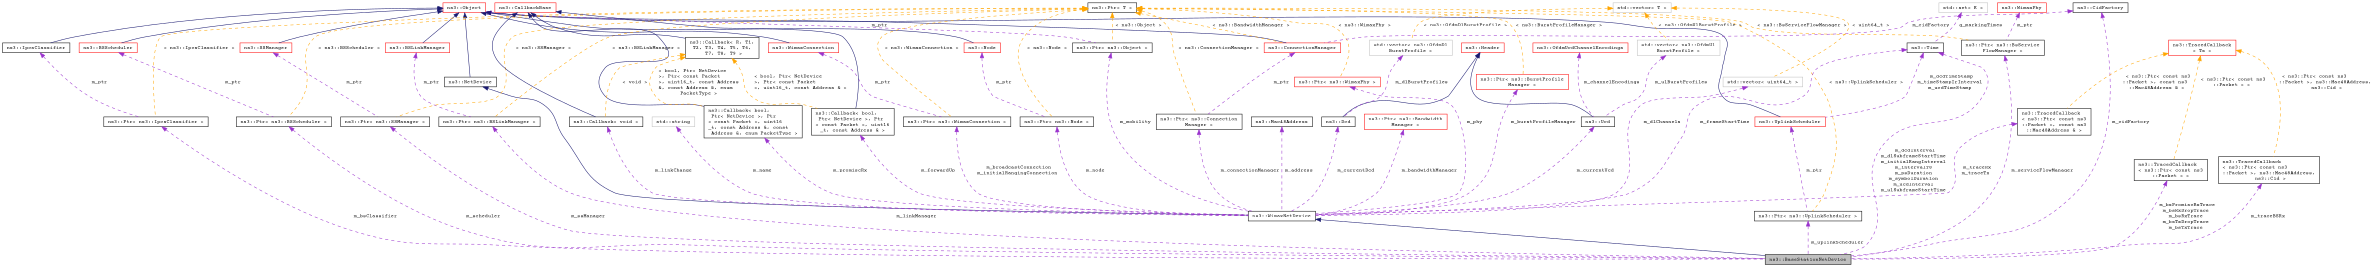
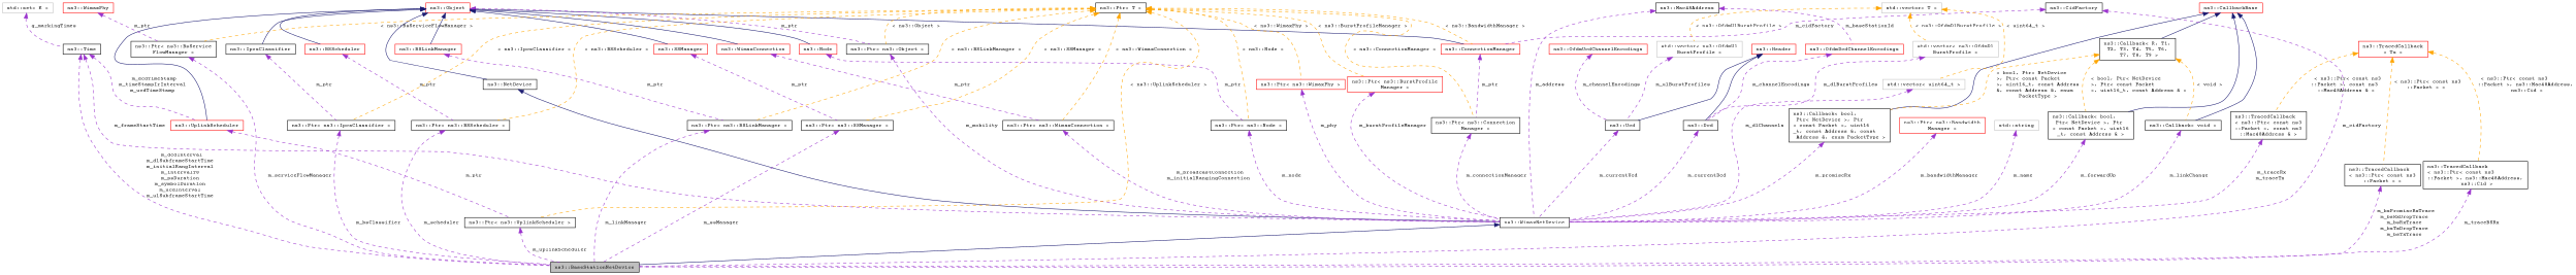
  digraph {
    fontname="Courier Prime"
    rankdir=TB
    node [color=black fillcolor=white fontname="Courier Prime" fontsize=10 shape=record style=filled]
    edge [color=darkorchid3 dir=back fontname="Courier Prime" fontsize=10 labelfontname=Helvetica labelfontsize=10 style=dashed]
    n1 [fillcolor=grey75 fontcolor=black height=0.2 label="ns3::BaseStationNetDevice" width=0.4]
    n2 [height=0.2 label="ns3::WimaxNetDevice" width=0.4]
    n3 [height=0.2 label="ns3::NetDevice" width=0.4]
    n4 [color=red height=0.2 label="ns3::Object" width=0.4]
    n5 [color=red height=0.2 label="ns3::WimaxConnection" width=0.4]
    n6 [color=red height=0.2 label="ns3::ConnectionManager" width=0.4]
    n7 [color=red height=0.2 label="ns3::Node" width=0.4]
    n8 [height=0.2 label="ns3::Ptr\< ns3::Object \>" width=0.4]
    n9 [color=red height=0.2 label="ns3::BSScheduler" width=0.4]
    n10 [color=red height=0.2 label="ns3::BSLinkManager" width=0.4]
    n11 [height=0.2 label="ns3::IpcsClassifier" width=0.4]
    n12 [color=red height=0.2 label="ns3::UplinkScheduler" width=0.4]
    n13 [color=red height=0.2 label="ns3::SSManager" width=0.4]
    n14 [height=0.2 label="ns3::Ptr\< ns3::WimaxConnection \>" width=0.4]
    n15 [height=0.2 label="ns3::Ptr\< ns3::Connection\lManager \>" width=0.4]
    n16 [height=0.2 label="ns3::Ptr\< ns3::Node \>" width=0.4]
    n17 [height=0.2 label="ns3::Ptr\< ns3::BSScheduler \>" width=0.4]
    n18 [height=0.2 label="ns3::Ptr\< ns3::BSLinkManager \>" width=0.4]
    n19 [height=0.2 label="ns3::Ptr\< ns3::IpcsClassifier \>" width=0.4]
    n20 [height=0.2 label="ns3::Ptr\< ns3::UplinkScheduler \>" width=0.4]
    n21 [height=0.2 label="ns3::Ptr\< ns3::SSManager \>" width=0.4]
    n22 [height=0.2 label="ns3::Mac48Address" width=0.4]
+   n23 [color=red height=0.2 label="ns3::OfdmDcdChannelEncodings" width=0.4]
    n24 [height=0.2 label="ns3::Dcd" width=0.4]
    n25 [height=0.2 label="ns3::Ptr\< T \>" width=0.4]
    n26 [color=red height=0.2 label="ns3::Ptr\< ns3::WimaxPhy \>" width=0.4]
    n27 [color=red height=0.2 label="ns3::Ptr\< ns3::BurstProfile\lManager \>" width=0.4]
    n28 [height=0.2 label="ns3::Ptr\< ns3::BsService\lFlowManager \>" width=0.4]
    n29 [color=red height=0.2 label="ns3::Ptr\< ns3::Bandwidth\lManager \>" width=0.4]
    n30 [height=0.2 label="ns3::Callback\< bool,\l Ptr\< NetDevice \>, Ptr\l\< const Packet \>, uint16\l_t, const Address &, const\l Address &, enum PacketType \>" width=0.4]
    n31 [color=red height=0.2 label="ns3::CallbackBase" width=0.4]
    n32 [height=0.2 label="ns3::Callback\< R, T1,\l T2, T3, T4, T5, T6,\l T7, T8, T9 \>" width=0.4]
    n33 [height=0.2 label="ns3::Callback\< bool,\l Ptr\< NetDevice \>, Ptr\l\< const Packet \>, uint16\l_t, const Address & \>" width=0.4]
    n34 [height=0.2 label="ns3::Callback\< void \>" width=0.4]
    n35 [height=0.2 label="ns3::CidFactory" width=0.4]
    n36 [height=0.2 label="ns3::Ucd" width=0.4]
    n37 [color=red height=0.2 label="ns3::Header" width=0.4]
    n38 [color=grey75 height=0.2 label="std::vector\< ns3::OfdmUl\lBurstProfile \>" width=0.4]
    n39 [color=grey75 height=0.2 label="std::vector\< T \>" width=0.4]
    n40 [color=grey75 height=0.2 label="std::vector\< ns3::OfdmDl\lBurstProfile \>" width=0.4]
    n41 [color=grey75 height=0.2 label="std::vector\< uint64_t \>" width=0.4]
    n42 [color=red height=0.2 label="ns3::OfdmUcdChannelEncodings" width=0.4]
    n43 [height=0.2 label="ns3::Time" width=0.4]
    n44 [color=grey75 height=0.2 label="std::set\< K \>" width=0.4]
    n45 [color=grey75 height=0.2 label="std::string" width=0.4]
    n46 [height=0.2 label="ns3::TracedCallback\l\< ns3::Ptr\< const ns3\l::Packet \>, const ns3\l::Mac48Address & \>" width=0.4]
    n47 [color=red height=0.2 label="ns3::TracedCallback\l\< Ts \>" width=0.4]
    n48 [height=0.2 label="ns3::TracedCallback\l\< ns3::Ptr\< const ns3\l::Packet \> \>" width=0.4]
    n49 [height=0.2 label="ns3::TracedCallback\l\< ns3::Ptr\< const ns3\l::Packet \>, ns3::Mac48Address,\l ns3::Cid \>" width=0.4]
    n50 [color=red height=0.2 label="ns3::WimaxPhy" width=0.4]
    n2 -> n1 [color=midnightblue style=solid]
    n3 -> n2 [color=midnightblue style=solid]
    n4 -> n3 [color=midnightblue style=solid]
    n4 -> n5 [color=midnightblue style=solid]
    n4 -> n6 [color=midnightblue style=solid]
    n4 -> n7 [color=midnightblue style=solid]
    n4 -> n8 [label=" m_ptr"]
    n4 -> n9 [color=midnightblue style=solid]
    n4 -> n10 [color=midnightblue style=solid]
    n4 -> n11 [color=midnightblue style=solid]
    n4 -> n12 [color=midnightblue style=solid]
    n4 -> n13 [color=midnightblue style=solid]
    n5 -> n14 [label=" m_ptr"]
    n6 -> n15 [label=" m_ptr"]
    n7 -> n16 [label=" m_ptr"]
    n8 -> n2 [label=" m_mobility"]
    n9 -> n17 [label=" m_ptr"]
    n10 -> n18 [label=" m_ptr"]
    n11 -> n19 [label=" m_ptr"]
    n12 -> n20 [label=" m_ptr"]
    n13 -> n21 [label=" m_ptr"]
    n14 -> n2 [label=" m_broadcastConnection\nm_initialRangingConnection"]
    n15 -> n2 [label=" m_connectionManager"]
    n16 -> n2 [label=" m_node"]
    n17 -> n1 [label=" m_scheduler"]
    n18 -> n1 [label=" m_linkManager"]
    n19 -> n1 [label=" m_bsClassifier"]
    n20 -> n1 [label=" m_uplinkScheduler"]
    n21 -> n1 [label=" m_ssManager"]
    n22 -> n2 [label=" m_address"]
+   n22 -> n23 [label=" m_baseStationId"]
+   n23 -> n24 [label=" m_channelEncodings"]
    n24 -> n2 [label=" m_currentDcd"]
    n25 -> n6 [color=orange label=" \< ns3::BandwidthManager \>"]
    n25 -> n8 [color=orange label=" \< ns3::Object \>"]
    n25 -> n14 [color=orange label=" \< ns3::WimaxConnection \>"]
    n25 -> n15 [color=orange label=" \< ns3::ConnectionManager \>"]
    n25 -> n16 [color=orange label=" \< ns3::Node \>"]
    n25 -> n17 [color=orange label=" \< ns3::BSScheduler \>"]
    n25 -> n18 [color=orange label=" \< ns3::BSLinkManager \>"]
    n25 -> n19 [color=orange label=" \< ns3::IpcsClassifier \>"]
    n25 -> n20 [color=orange label=" \< ns3::UplinkScheduler \>"]
    n25 -> n21 [color=orange label=" \< ns3::SSManager \>"]
    n25 -> n26 [color=orange label=" \< ns3::WimaxPhy \>"]
    n25 -> n27 [color=orange label=" \< ns3::BurstProfileManager \>"]
    n25 -> n28 [color=orange label=" \< ns3::BsServiceFlowManager \>"]
    n26 -> n2 [label=" m_phy"]
    n27 -> n2 [label=" m_burstProfileManager"]
    n28 -> n1 [label=" m_serviceFlowManager"]
    n29 -> n2 [label=" m_bandwidthManager"]
    n30 -> n2 [label=" m_promiscRx"]
    n31 -> n30 [color=midnightblue style=solid]
    n31 -> n32 [color=midnightblue style=solid]
    n31 -> n33 [color=midnightblue style=solid]
    n31 -> n34 [color=midnightblue style=solid]
    n32 -> n30 [color=orange label=" \< bool, Ptr\< NetDevice\l \>, Ptr\< const Packet\l \>, uint16_t, const Address\l &, const Address &, enum\l PacketType \>"]
    n32 -> n33 [color=orange label=" \< bool, Ptr\< NetDevice\l \>, Ptr\< const Packet\l \>, uint16_t, const Address & \>"]
    n32 -> n34 [color=orange label=" \< void \>"]
    n33 -> n2 [label=" m_forwardUp"]
    n34 -> n2 [label=" m_linkChange"]
    n35 -> n1 [label=" m_cidFactory"]
    n35 -> n6 [label=" m_cidFactory"]
    n36 -> n2 [label=" m_currentUcd"]
    n37 -> n24 [color=midnightblue style=solid]
    n37 -> n36 [color=midnightblue style=solid]
    n38 -> n36 [label=" m_ulBurstProfiles"]
    n39 -> n38 [color=orange label=" \< ns3::OfdmUlBurstProfile \>"]
    n39 -> n40 [color=orange label=" \< ns3::OfdmDlBurstProfile \>"]
    n39 -> n41 [color=orange label=" \< uint64_t \>"]
    n40 -> n24 [label=" m_dlBurstProfiles"]
    n41 -> n2 [label=" m_dlChannels"]
    n42 -> n36 [label=" m_channelEncodings"]
    n43 -> n1 [label=" m_dcdInterval\nm_dlSubframeStartTime\nm_initialRangInterval\nm_intervalT8\nm_psDuration\nm_symbolDuration\nm_ucdInterval\nm_ulSubframeStartTime"]
    n43 -> n2 [label=" m_frameStartTime"]
    n43 -> n12 [label=" m_dcdTimeStamp\nm_timeStampIrInterval\nm_ucdTimeStamp"]
    n44 -> n43 [label=" g_markingTimes"]
    n45 -> n2 [label=" m_name"]
    n46 -> n2 [label=" m_traceRx\nm_traceTx"]
    n47 -> n46 [color=orange label=" \< ns3::Ptr\< const ns3\l::Packet \>, const ns3\l::Mac48Address & \>"]
    n47 -> n48 [color=orange label=" \< ns3::Ptr\< const ns3\l::Packet \> \>"]
    n47 -> n49 [color=orange label=" \< ns3::Ptr\< const ns3\l::Packet \>, ns3::Mac48Address,\l ns3::Cid \>"]
    n48 -> n1 [label=" m_bsPromiscRxTrace\nm_bsRxDropTrace\nm_bsRxTrace\nm_bsTxDropTrace\nm_bsTxTrace"]
    n49 -> n1 [label=" m_traceBSRx"]
    n50 -> n28 [label=" m_ptr"]
  }
